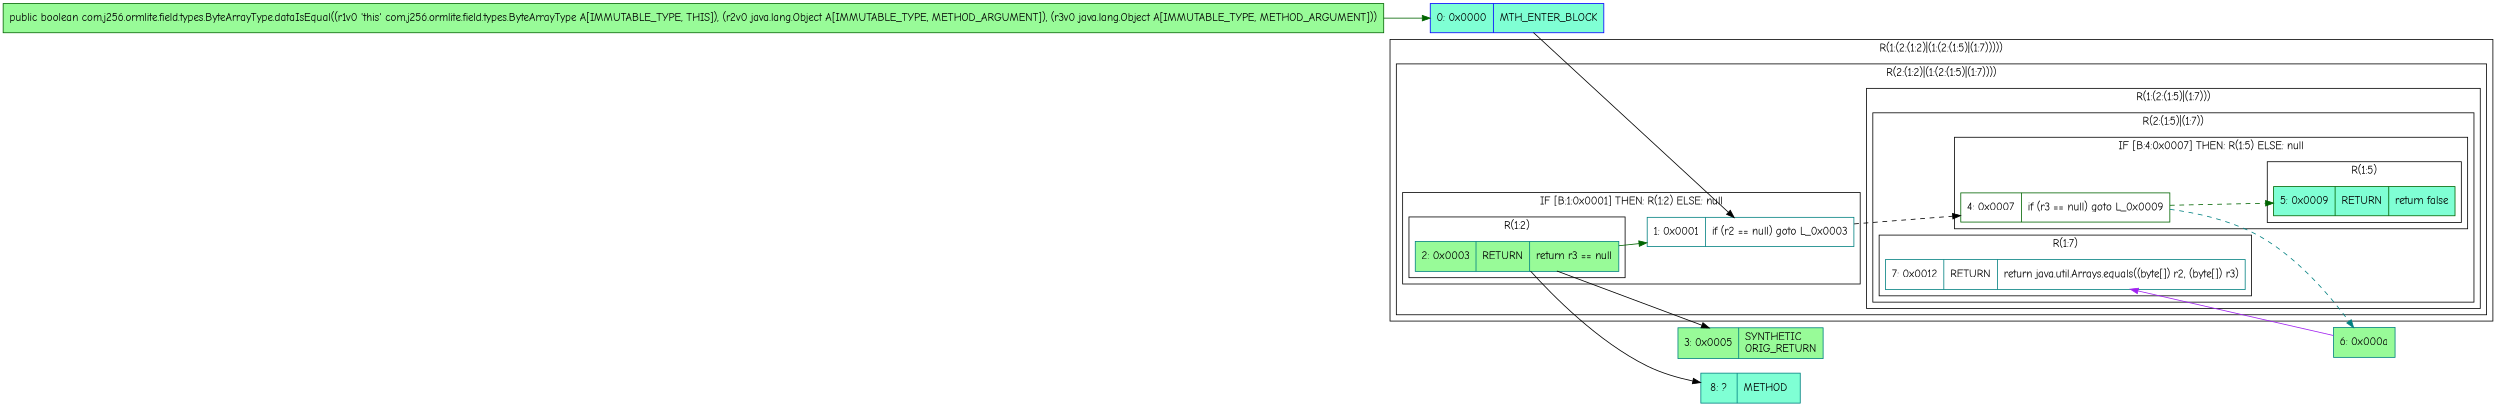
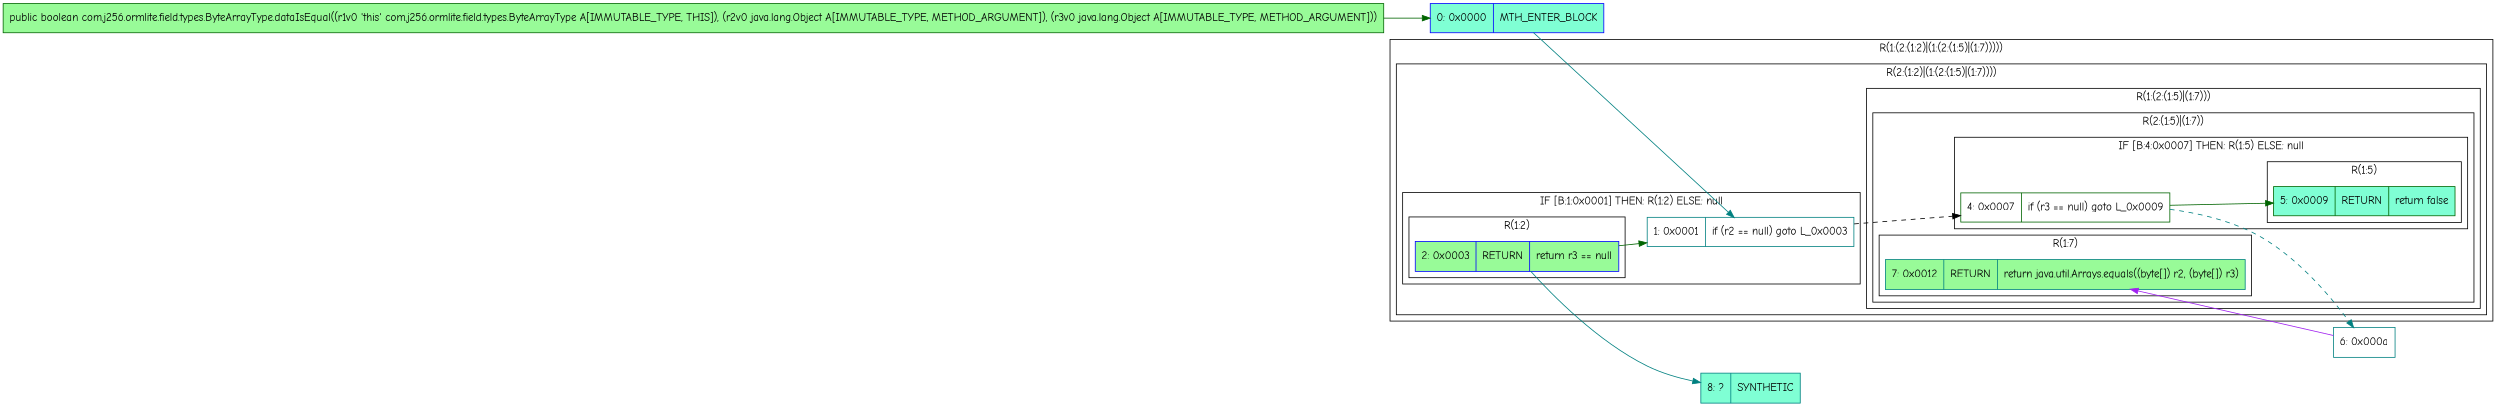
  digraph {
    fontname="Comic Neue"
    rankdir=LR
    node [color=teal fillcolor=palegreen fontname="Comic Neue" shape=record style=filled]
    edge [color=darkgreen fontname="Comic Neue"]
-   n1 [label="{2\:\ 0x0003|RETURN\l|return r3 == null\l}"]
+   n1 [color=blue label="{2\:\ 0x0003|RETURN\l|return r3 == null\l}"]
    n2 [fillcolor=white label="{1\:\ 0x0001|if (r2 == null) goto L_0x0003\l}"]
    n3 [color=darkgreen fillcolor=aquamarine label="{5\:\ 0x0009|RETURN\l|return false\l}"]
    n4 [color=darkgreen fillcolor=white label="{4\:\ 0x0007|if (r3 == null) goto L_0x0009\l}"]
-   n5 [fillcolor=white label="{7\:\ 0x0012|RETURN\l|return java.util.Arrays.equals((byte[]) r2, (byte[]) r3)\l}"]
-   n6 [label="{3\:\ 0x0005|SYNTHETIC\lORIG_RETURN\l}"]
-   n7 [fillcolor=aquamarine label="{8\:\ ?|METHOD\l}"]
-   n8 [label="{6\:\ 0x000a}"]
+   n5 [label="{7\:\ 0x0012|RETURN\l|return java.util.Arrays.equals((byte[]) r2, (byte[]) r3)\l}"]
+   n7 [fillcolor=aquamarine label="{8\:\ ?|SYNTHETIC\l}"]
+   n8 [fillcolor=white label="{6\:\ 0x000a}"]
    n9 [color=blue fillcolor=aquamarine label="{0\:\ 0x0000|MTH_ENTER_BLOCK\l}"]
    n10 [color=darkgreen label="{public boolean com.j256.ormlite.field.types.ByteArrayType.dataIsEqual((r1v0 'this' com.j256.ormlite.field.types.ByteArrayType A[IMMUTABLE_TYPE, THIS]), (r2v0 java.lang.Object A[IMMUTABLE_TYPE, METHOD_ARGUMENT]), (r3v0 java.lang.Object A[IMMUTABLE_TYPE, METHOD_ARGUMENT])) }"]
    subgraph cluster_1 {
      label="R(1:(2:(1:2)|(1:(2:(1:5)|(1:7)))))"
      subgraph cluster_2 {
        label="R(2:(1:2)|(1:(2:(1:5)|(1:7))))"
        subgraph cluster_3 {
          label="IF [B:1:0x0001] THEN: R(1:2) ELSE: null"
          n2
          subgraph cluster_4 {
            label="R(1:2)"
            n1
          }
        }
        subgraph cluster_5 {
          label="R(1:(2:(1:5)|(1:7)))"
          subgraph cluster_6 {
            label="R(2:(1:5)|(1:7))"
            subgraph cluster_7 {
              label="IF [B:4:0x0007] THEN: R(1:5) ELSE: null"
              n4
              subgraph cluster_8 {
                label="R(1:5)"
                n3
              }
            }
            subgraph cluster_9 {
              label="R(1:7)"
              n5
            }
          }
        }
      }
    }
    n1 -> n2
-   n1 -> n6 [color=black]
-   n1 -> n7 [color=black]
+   n1 -> n7 [color=teal]
    n2 -> n4 [color=black style=dashed]
-   n4 -> n3 [style=dashed]
+   n4 -> n3
    n4 -> n8 [color=teal style=dashed]
    n8 -> n5 [color=purple]
-   n9 -> n2 [color=black]
+   n9 -> n2 [color=teal]
    n10 -> n9
  }
